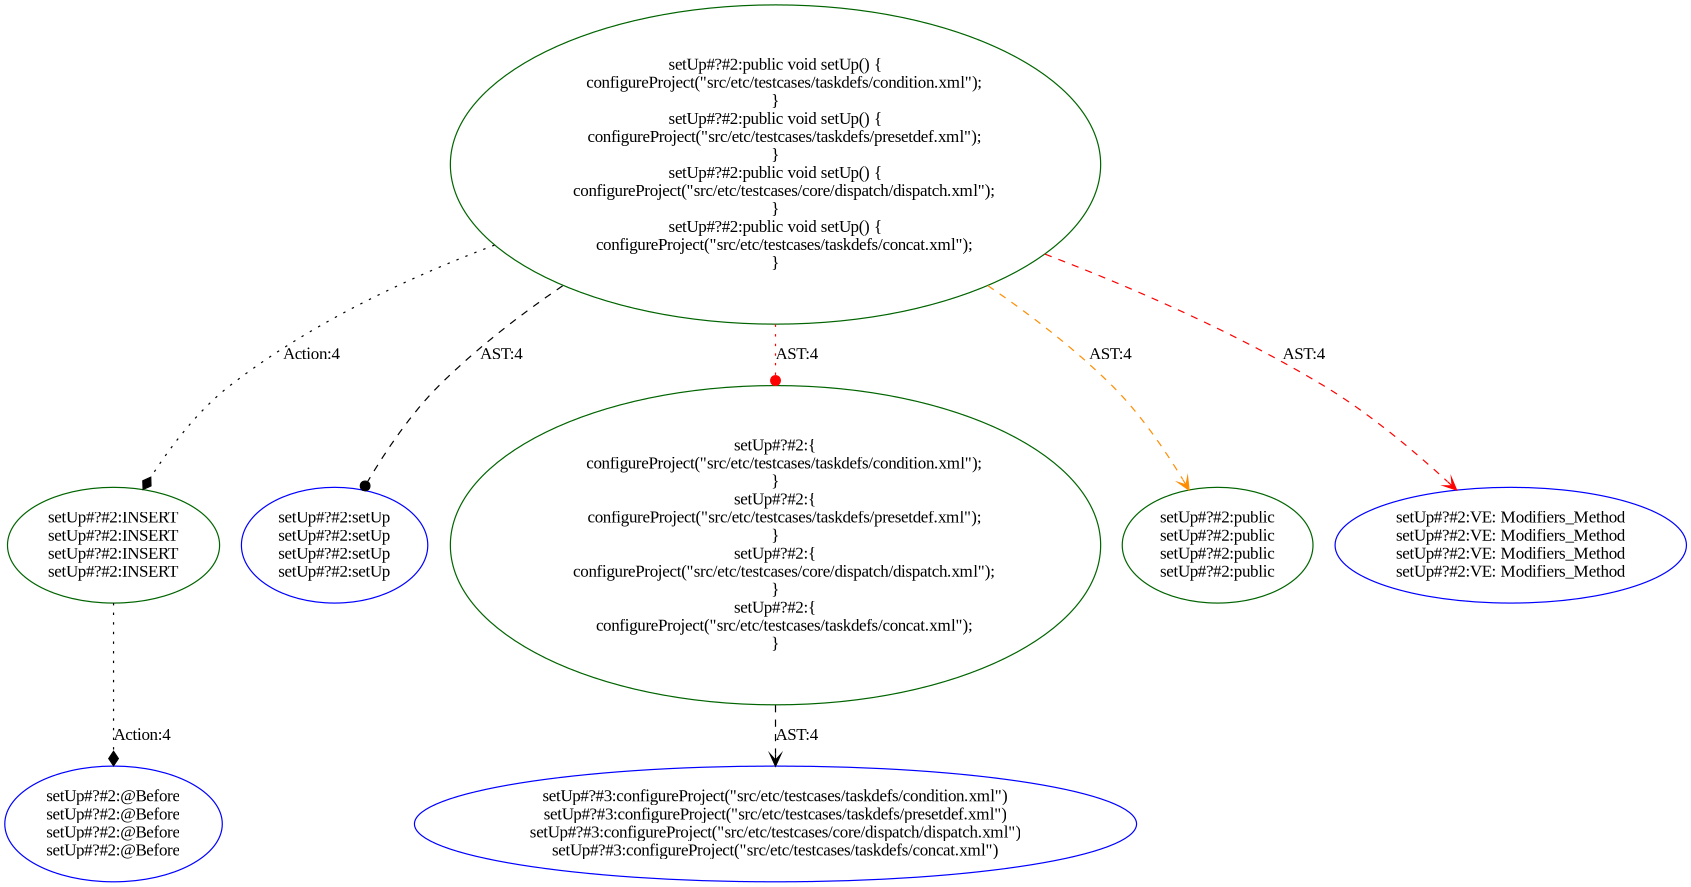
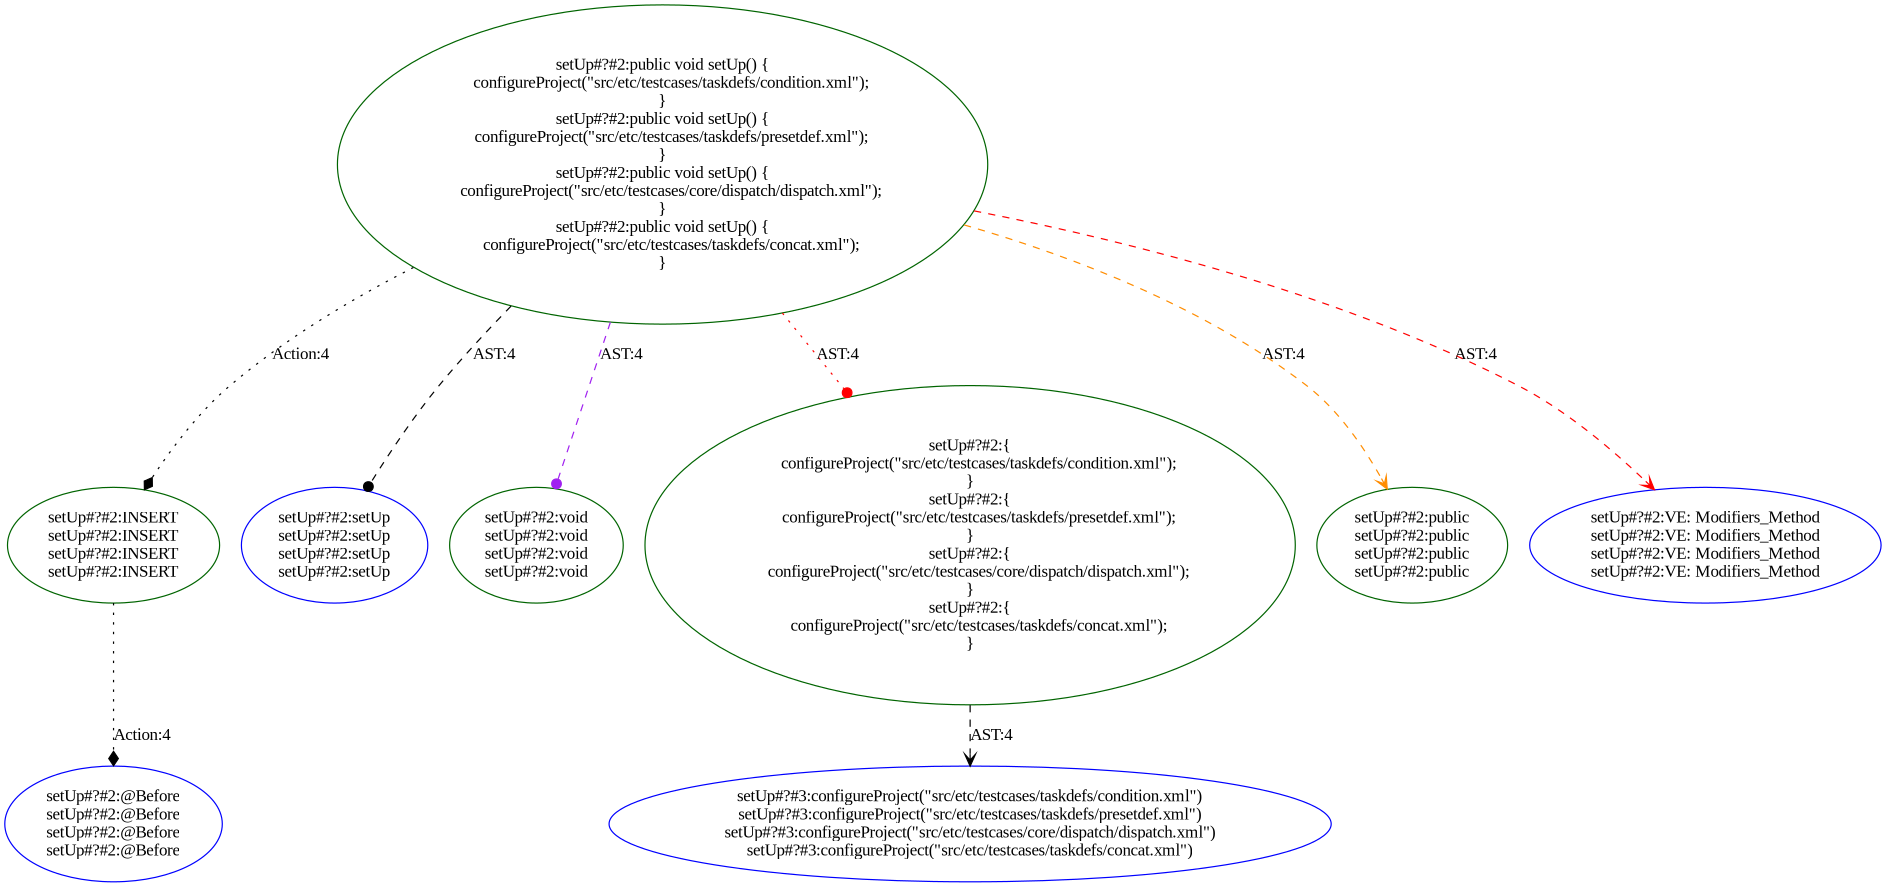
  digraph {
    fontname="Liberation Serif"
    node [shape=ellipse color=darkgreen fontname="Liberation Serif"]
    edge [color=black style=dashed arrowhead=dot fontname="Liberation Serif"]
    n1 [label="setUp#?#2:INSERT\nsetUp#?#2:INSERT\nsetUp#?#2:INSERT\nsetUp#?#2:INSERT"]
    n2 [label="setUp#?#2:@Before\nsetUp#?#2:@Before\nsetUp#?#2:@Before\nsetUp#?#2:@Before" color=blue]
    n3 [label="setUp#?#2:public void setUp() \{\n    configureProject(\"src/etc/testcases/taskdefs/condition.xml\");\n\}\nsetUp#?#2:public void setUp() \{\n    configureProject(\"src/etc/testcases/taskdefs/presetdef.xml\");\n\}\nsetUp#?#2:public void setUp() \{\n    configureProject(\"src/etc/testcases/core/dispatch/dispatch.xml\");\n\}\nsetUp#?#2:public void setUp() \{\n    configureProject(\"src/etc/testcases/taskdefs/concat.xml\");\n\}"]
    n4 [label="setUp#?#2:setUp\nsetUp#?#2:setUp\nsetUp#?#2:setUp\nsetUp#?#2:setUp" color=blue]
+   n5 [label="setUp#?#2:void\nsetUp#?#2:void\nsetUp#?#2:void\nsetUp#?#2:void"]
    n6 [label="setUp#?#2:\{\n    configureProject(\"src/etc/testcases/taskdefs/condition.xml\");\n\}\nsetUp#?#2:\{\n    configureProject(\"src/etc/testcases/taskdefs/presetdef.xml\");\n\}\nsetUp#?#2:\{\n    configureProject(\"src/etc/testcases/core/dispatch/dispatch.xml\");\n\}\nsetUp#?#2:\{\n    configureProject(\"src/etc/testcases/taskdefs/concat.xml\");\n\}"]
    n7 [label="setUp#?#2:public\nsetUp#?#2:public\nsetUp#?#2:public\nsetUp#?#2:public"]
    n8 [label="setUp#?#2:VE: Modifiers_Method\nsetUp#?#2:VE: Modifiers_Method\nsetUp#?#2:VE: Modifiers_Method\nsetUp#?#2:VE: Modifiers_Method" color=blue]
    n9 [label="setUp#?#3:configureProject(\"src/etc/testcases/taskdefs/condition.xml\")\nsetUp#?#3:configureProject(\"src/etc/testcases/taskdefs/presetdef.xml\")\nsetUp#?#3:configureProject(\"src/etc/testcases/core/dispatch/dispatch.xml\")\nsetUp#?#3:configureProject(\"src/etc/testcases/taskdefs/concat.xml\")" color=blue]
    n1 -> n2 [label="Action:4" style=dotted arrowhead=diamond]
    n3 -> n1 [label="Action:4" style=dotted arrowhead=diamond]
    n3 -> n4 [label="AST:4"]
+   n3 -> n5 [label="AST:4" color=purple]
    n3 -> n6 [label="AST:4" color=red style=dotted]
    n3 -> n7 [label="AST:4" color=darkorange arrowhead=vee]
    n3 -> n8 [label="AST:4" color=red arrowhead=vee]
    n6 -> n9 [label="AST:4" arrowhead=vee]
  }
